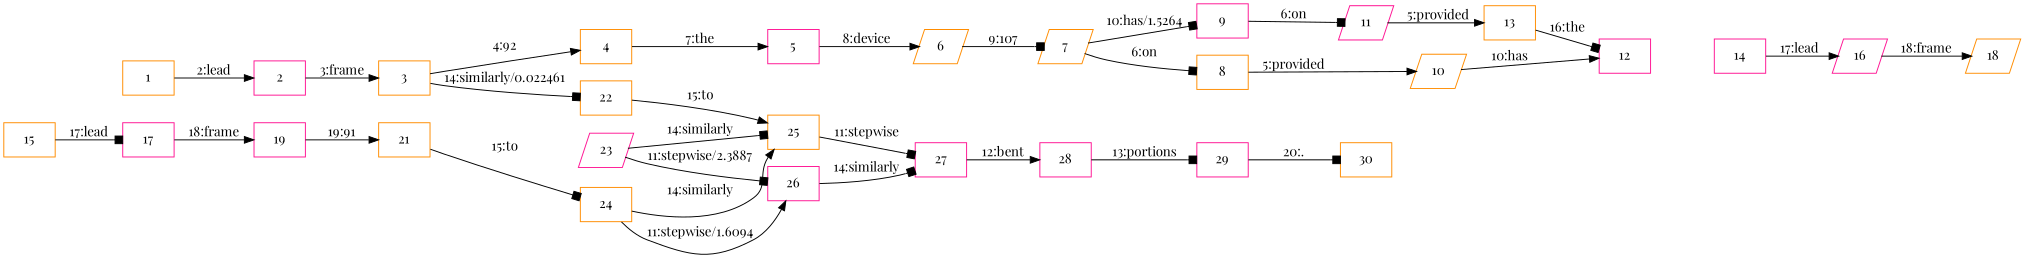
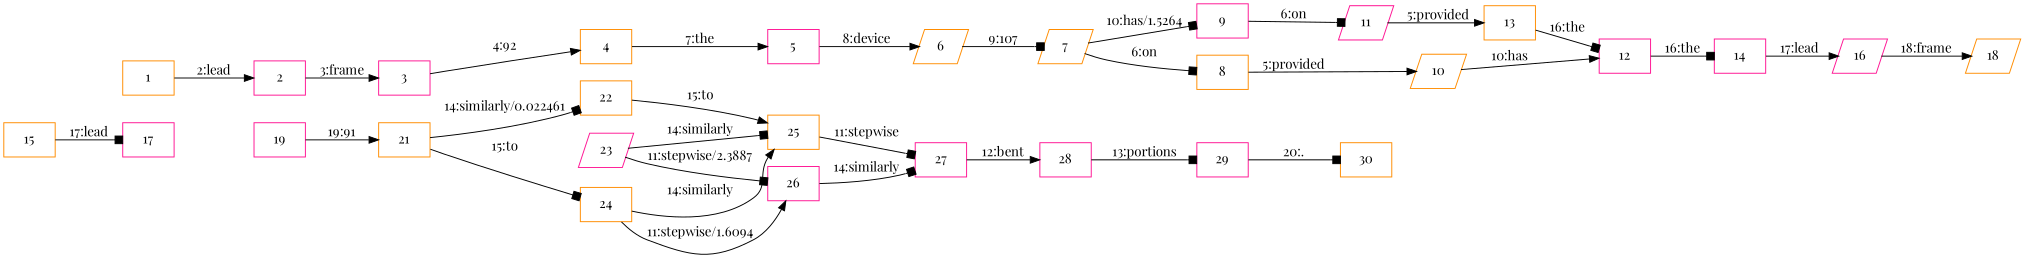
  digraph {
    fontname="Playfair Display"
    nodesep=0.25
    rankdir=LR
    ranksep=0.4
    node [color=darkorange fontname="Playfair Display" fontsize=14 shape=box style=solid]
    edge [arrowhead=normal fontname="Playfair Display" fontsize=14]
    n1 [label=1]
    n2 [color=deeppink label=2]
-   n3 [label=3]
+   n3 [color=deeppink label=3]
    n4 [label=4]
    n5 [color=deeppink label=5]
    n6 [label=6 shape=parallelogram]
    n7 [label=7 shape=parallelogram]
    n8 [label=8]
    n9 [color=deeppink label=9]
    n10 [label=10 shape=parallelogram]
    n11 [color=deeppink label=11 shape=parallelogram]
    n12 [color=deeppink label=12]
    n13 [label=13]
    n14 [color=deeppink label=14]
    n15 [color=deeppink label=16 shape=parallelogram]
    n16 [label=15]
    n17 [color=deeppink label=17]
    n18 [label=18 shape=parallelogram]
    n19 [color=deeppink label=19]
    n20 [label=21]
    n21 [label=22]
    n22 [label=24]
    n23 [label=25]
    n24 [color=deeppink label=23 shape=parallelogram]
    n25 [color=deeppink label=26]
    n26 [color=deeppink label=27]
    n27 [color=deeppink label=28]
    n28 [color=deeppink label=29]
    n29 [label=30]
    n1 -> n2 [label="2:lead"]
    n2 -> n3 [label="3:frame"]
    n3 -> n4 [label="4:92"]
    n4 -> n5 [label="7:the"]
    n5 -> n6 [label="8:device"]
    n6 -> n7 [arrowhead=box label="9:107"]
    n7 -> n8 [arrowhead=box label="6:on"]
    n7 -> n9 [arrowhead=box label="10:has/1.5264"]
    n8 -> n10 [label="5:provided"]
    n9 -> n11 [arrowhead=box label="6:on"]
    n10 -> n12 [label="10:has"]
    n11 -> n13 [label="5:provided"]
+   n12 -> n14 [arrowhead=box label="16:the"]
    n13 -> n12 [arrowhead=box label="16:the"]
    n14 -> n15 [label="17:lead"]
    n15 -> n18 [label="18:frame"]
    n16 -> n17 [arrowhead=box label="17:lead"]
-   n17 -> n19 [label="18:frame"]
    n19 -> n20 [label="19:91"]
-   n3 -> n21 [arrowhead=box label="14:similarly/0.022461"]
+   n20 -> n21 [arrowhead=box label="14:similarly/0.022461"]
    n20 -> n22 [arrowhead=box label="15:to"]
    n21 -> n23 [label="15:to"]
    n22 -> n23 [label="14:similarly"]
    n22 -> n25 [label="11:stepwise/1.6094"]
    n23 -> n26 [arrowhead=box label="11:stepwise"]
    n24 -> n23 [arrowhead=box label="14:similarly"]
    n24 -> n25 [arrowhead=box label="11:stepwise/2.3887"]
    n25 -> n26 [arrowhead=box label="14:similarly"]
    n26 -> n27 [label="12:bent"]
    n27 -> n28 [arrowhead=box label="13:portions"]
    n28 -> n29 [arrowhead=box label="20:."]
  }
